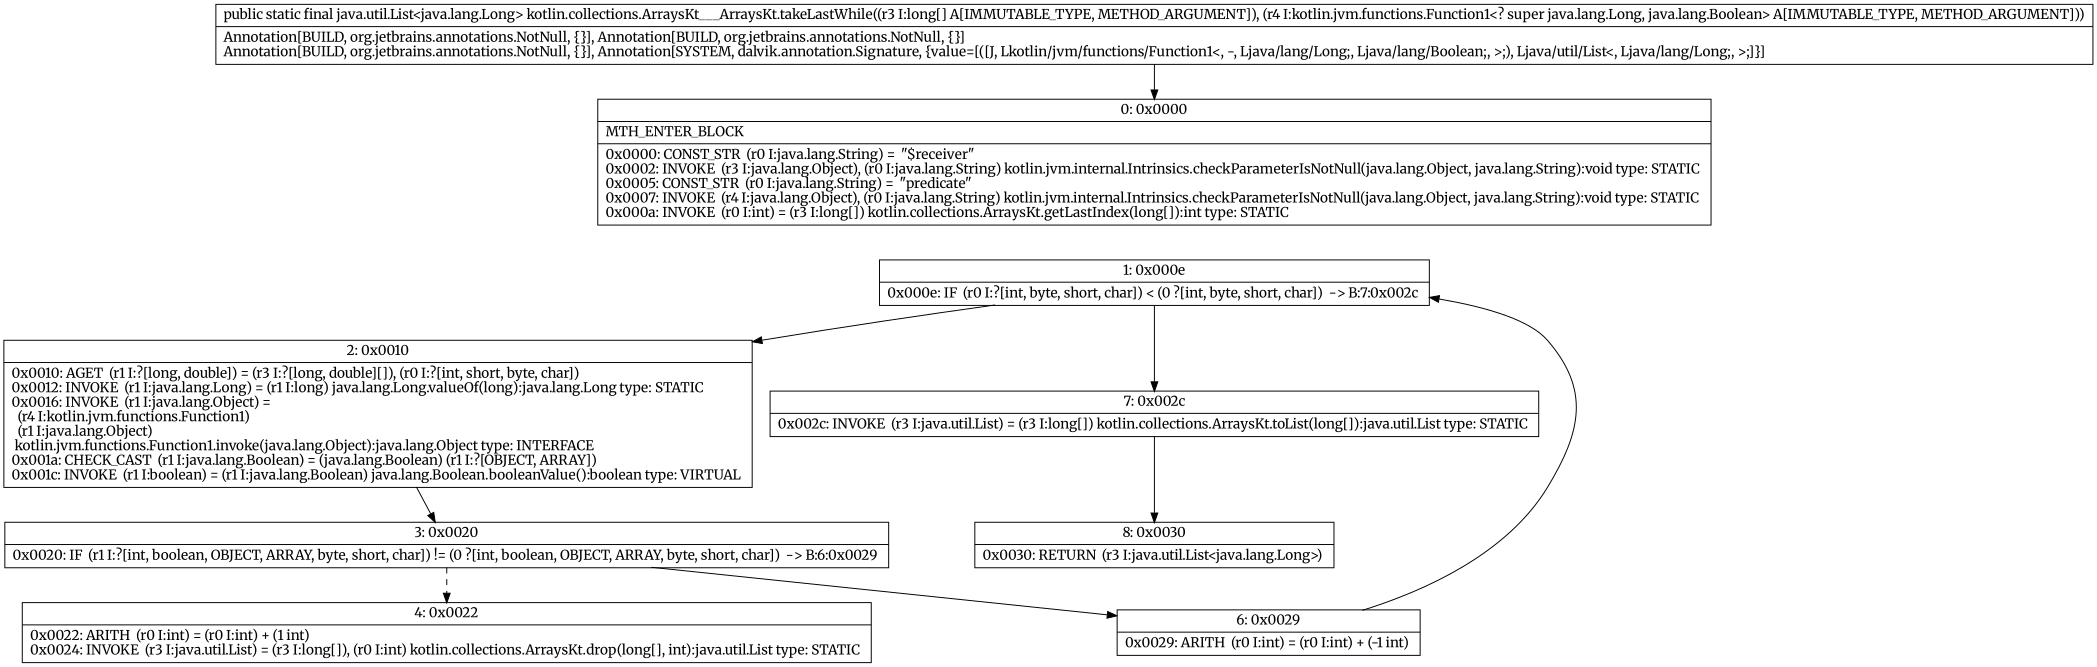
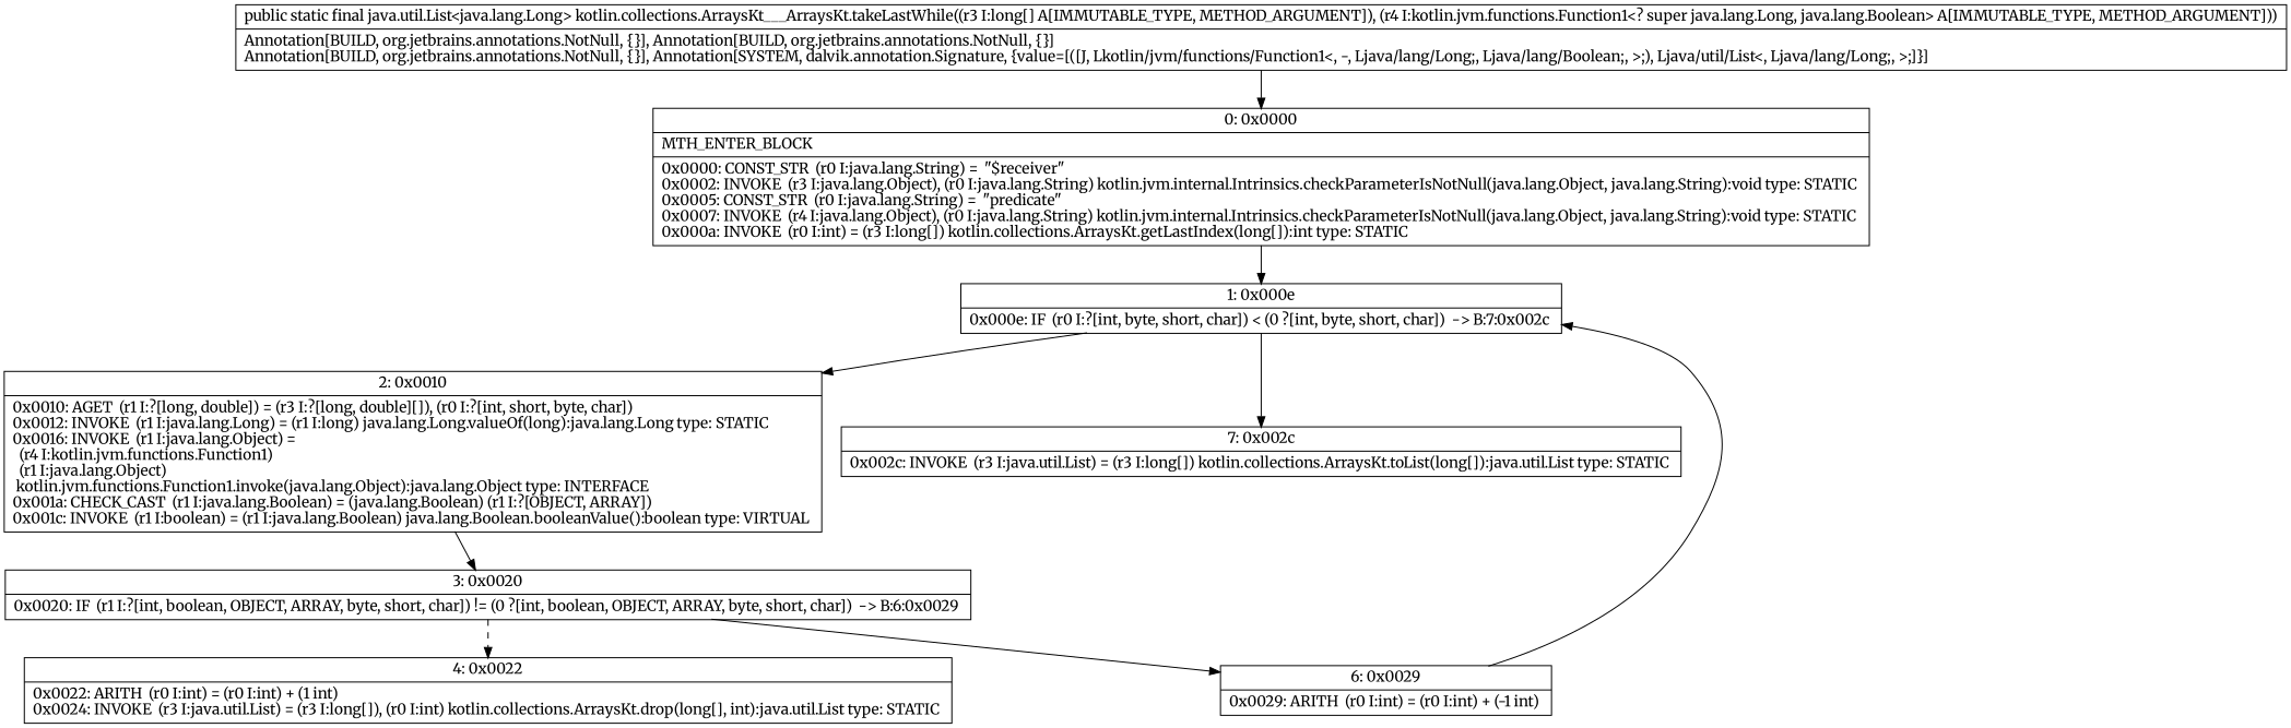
  digraph {
    fontname=Merriweather
    node [fontname=Merriweather shape=record]
    edge [fontname=Merriweather]
    n1 [label="{0\:\ 0x0000|MTH_ENTER_BLOCK\l|0x0000: CONST_STR  (r0 I:java.lang.String) =  \"$receiver\" \l0x0002: INVOKE  (r3 I:java.lang.Object), (r0 I:java.lang.String) kotlin.jvm.internal.Intrinsics.checkParameterIsNotNull(java.lang.Object, java.lang.String):void type: STATIC \l0x0005: CONST_STR  (r0 I:java.lang.String) =  \"predicate\" \l0x0007: INVOKE  (r4 I:java.lang.Object), (r0 I:java.lang.String) kotlin.jvm.internal.Intrinsics.checkParameterIsNotNull(java.lang.Object, java.lang.String):void type: STATIC \l0x000a: INVOKE  (r0 I:int) = (r3 I:long[]) kotlin.collections.ArraysKt.getLastIndex(long[]):int type: STATIC \l}"]
    n2 [label="{1\:\ 0x000e|0x000e: IF  (r0 I:?[int, byte, short, char]) \< (0 ?[int, byte, short, char])  \-\> B:7:0x002c \l}"]
    n3 [label="{2\:\ 0x0010|0x0010: AGET  (r1 I:?[long, double]) = (r3 I:?[long, double][]), (r0 I:?[int, short, byte, char]) \l0x0012: INVOKE  (r1 I:java.lang.Long) = (r1 I:long) java.lang.Long.valueOf(long):java.lang.Long type: STATIC \l0x0016: INVOKE  (r1 I:java.lang.Object) = \l  (r4 I:kotlin.jvm.functions.Function1)\l  (r1 I:java.lang.Object)\l kotlin.jvm.functions.Function1.invoke(java.lang.Object):java.lang.Object type: INTERFACE \l0x001a: CHECK_CAST  (r1 I:java.lang.Boolean) = (java.lang.Boolean) (r1 I:?[OBJECT, ARRAY]) \l0x001c: INVOKE  (r1 I:boolean) = (r1 I:java.lang.Boolean) java.lang.Boolean.booleanValue():boolean type: VIRTUAL \l}"]
    n4 [label="{7\:\ 0x002c|0x002c: INVOKE  (r3 I:java.util.List) = (r3 I:long[]) kotlin.collections.ArraysKt.toList(long[]):java.util.List type: STATIC \l}"]
    n5 [label="{3\:\ 0x0020|0x0020: IF  (r1 I:?[int, boolean, OBJECT, ARRAY, byte, short, char]) != (0 ?[int, boolean, OBJECT, ARRAY, byte, short, char])  \-\> B:6:0x0029 \l}"]
-   n6 [label="{8\:\ 0x0030|0x0030: RETURN  (r3 I:java.util.List\<java.lang.Long\>) \l}"]
    n7 [label="{4\:\ 0x0022|0x0022: ARITH  (r0 I:int) = (r0 I:int) + (1 int) \l0x0024: INVOKE  (r3 I:java.util.List) = (r3 I:long[]), (r0 I:int) kotlin.collections.ArraysKt.drop(long[], int):java.util.List type: STATIC \l}"]
    n8 [label="{6\:\ 0x0029|0x0029: ARITH  (r0 I:int) = (r0 I:int) + (\-1 int) \l}"]
    n9 [label="{public static final java.util.List\<java.lang.Long\> kotlin.collections.ArraysKt___ArraysKt.takeLastWhile((r3 I:long[] A[IMMUTABLE_TYPE, METHOD_ARGUMENT]), (r4 I:kotlin.jvm.functions.Function1\<? super java.lang.Long, java.lang.Boolean\> A[IMMUTABLE_TYPE, METHOD_ARGUMENT]))  | Annotation[BUILD, org.jetbrains.annotations.NotNull, \{\}], Annotation[BUILD, org.jetbrains.annotations.NotNull, \{\}]\lAnnotation[BUILD, org.jetbrains.annotations.NotNull, \{\}], Annotation[SYSTEM, dalvik.annotation.Signature, \{value=[([J, Lkotlin\/jvm\/functions\/Function1\<, \-, Ljava\/lang\/Long;, Ljava\/lang\/Boolean;, \>;), Ljava\/util\/List\<, Ljava\/lang\/Long;, \>;]\}]\l}"]
+   n1 -> n2
    n2 -> n3 [style=solid]
    n2 -> n4
    n3 -> n5
-   n4 -> n6
    n5 -> n7 [style=dashed]
    n5 -> n8
    n8 -> n2
    n9 -> n1
  }
